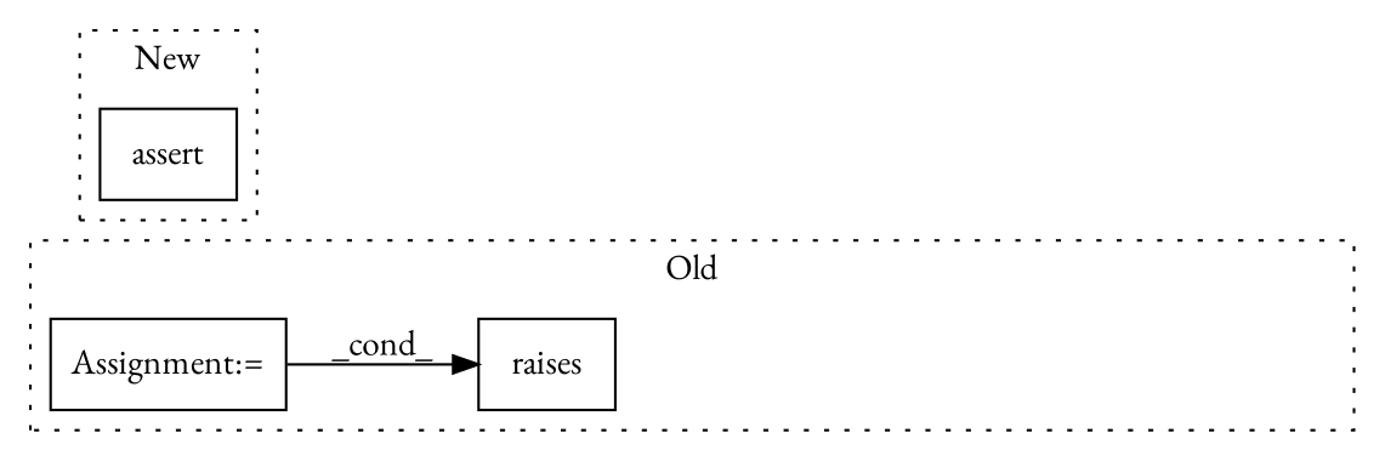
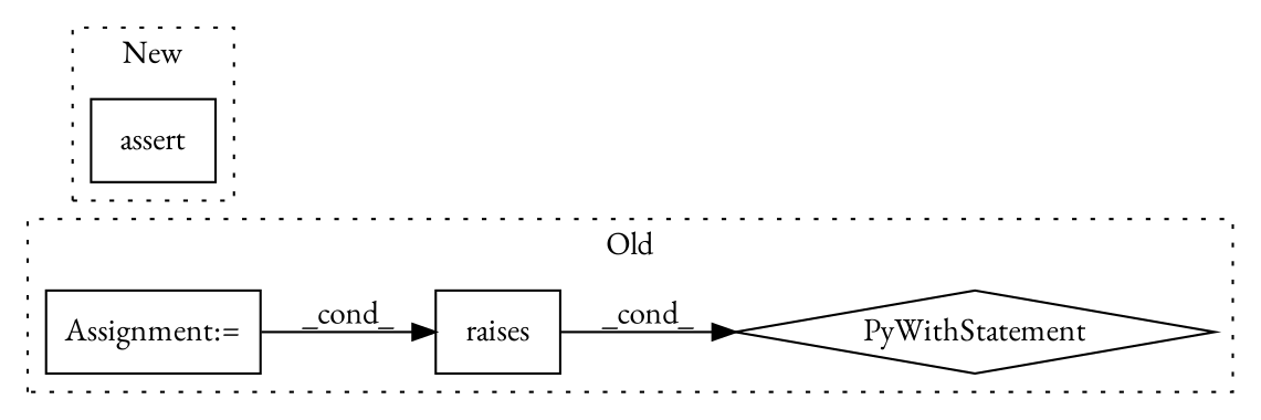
  digraph {
    fontname="EB Garamond"
    rankdir=LR
    node [a=32 fontname="EB Garamond" shape=box]
    edge [fontname="EB Garamond"]
    n1 [l="7,1" label=raises s="3379,3396"]
+   n2 [a=104 l="10,2" label=PyWithStatement s="3362,3397" shape=diamond]
    n3 [a=7 l=6 label="Assignment:=" s=3311]
    n4 [l="16,1" label=assert s="4583,4697"]
    subgraph cluster_1 {
      label=Old
      style=dotted
      n1
+     n2
      n3
    }
    subgraph cluster_2 {
      label=New
      style=dotted
      n4
    }
+   n1 -> n2 [label=_cond_]
    n3 -> n1 [label=_cond_]
  }
